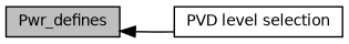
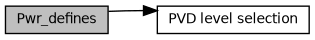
  digraph {
    rankdir=LR
    node [color=black fontname=Helvetica fontsize=10 shape=record style=filled]
    n1 [fillcolor=grey75 fontcolor=black height=0.2 label=Pwr_defines width=0.4]
    n2 [fillcolor=white height=0.2 label="PVD level selection" width=0.4]
-   n1 -> n2 [dir=back fontname=Helvetica fontsize=10 labelfontname=Helvetica labelfontsize=10 shape=plaintext style=solid]
+   n2 -> n1 [dir=back fontname=Helvetica fontsize=10 labelfontname=Helvetica labelfontsize=10 shape=plaintext style=solid]
  }
